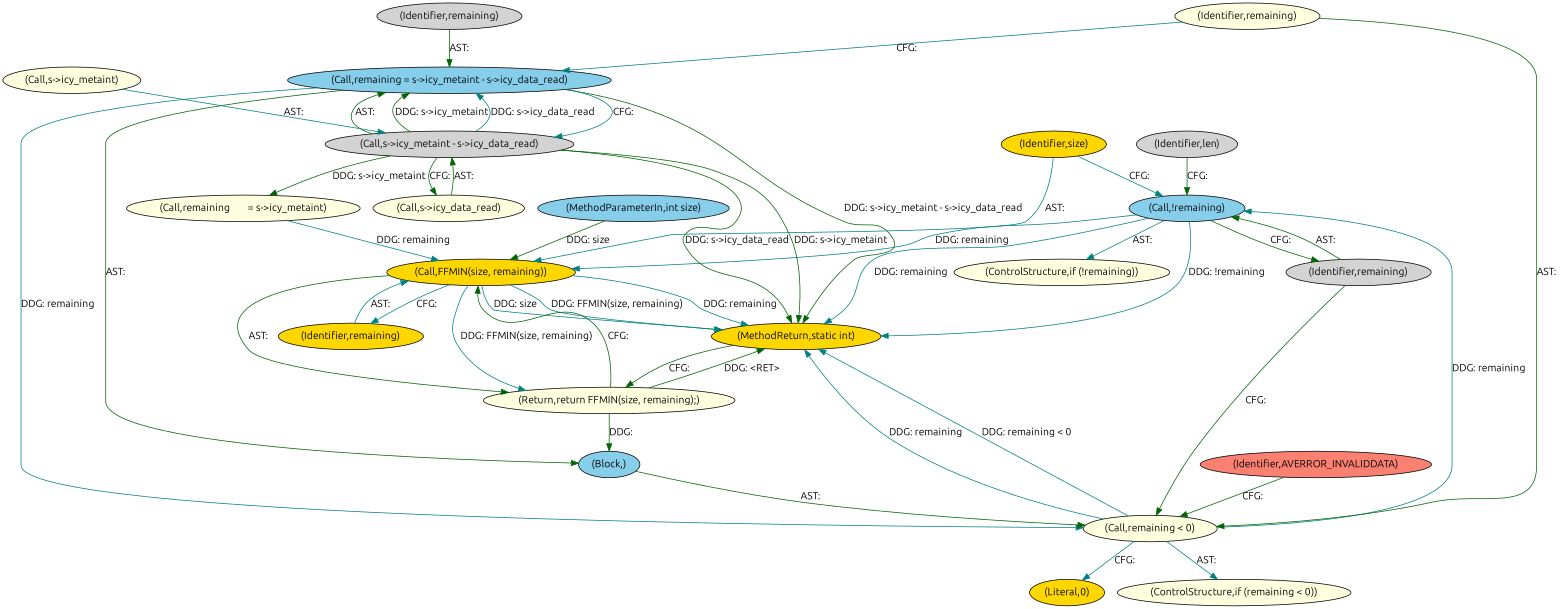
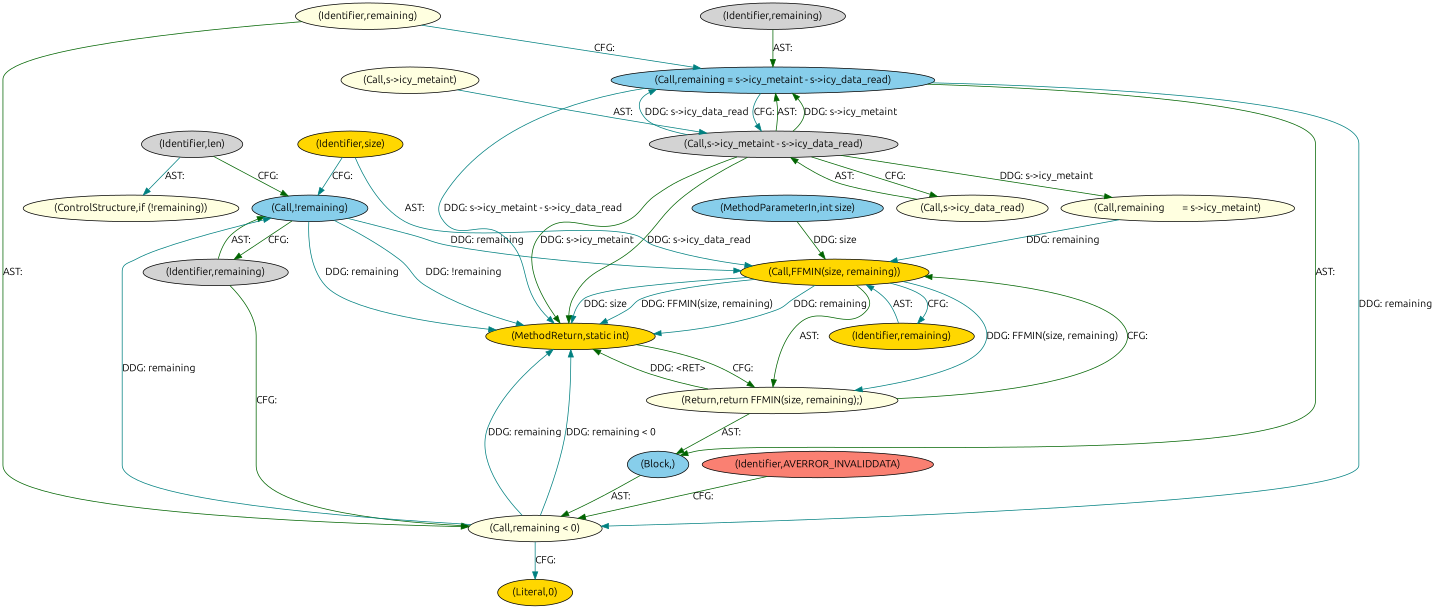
  digraph {
    fontname=Ubuntu
    node [fillcolor=lightyellow fontname=Ubuntu style=filled]
    edge [color=teal fontname=Ubuntu]
    n1 [fillcolor=skyblue label="(Call,!remaining)"]
    n2 [fillcolor=gold label="(Call,FFMIN(size, remaining))"]
    n3 [fillcolor=gold label="(MethodReturn,static int)"]
    n4 [label="(ControlStructure,if (!remaining))"]
    n5 [fillcolor=lightgrey label="(Identifier,remaining)"]
    n6 [label="(Return,return FFMIN(size, remaining);)"]
    n7 [fillcolor=gold label="(Identifier,remaining)"]
    n8 [label="(Call,remaining < 0)"]
    n9 [fillcolor=gold label="(Literal,0)"]
-   n10 [label="(ControlStructure,if (remaining < 0))"]
    n11 [fillcolor=skyblue label="(Call,remaining = s->icy_metaint - s->icy_data_read)"]
    n12 [fillcolor=lightgrey label="(Call,s->icy_metaint - s->icy_data_read)"]
    n13 [fillcolor=skyblue label="(Block,)"]
    n14 [label="(Call,remaining        = s->icy_metaint)"]
    n15 [label="(Call,s->icy_data_read)"]
    n16 [fillcolor=lightgrey label="(Identifier,remaining)"]
    n17 [fillcolor=skyblue label="(MethodParameterIn,int size)"]
    n18 [label="(Call,s->icy_metaint)"]
    n19 [fillcolor=salmon label="(Identifier,AVERROR_INVALIDDATA)"]
    n20 [label="(Identifier,remaining)"]
    n21 [fillcolor=gold label="(Identifier,size)"]
    n22 [fillcolor=lightgrey label="(Identifier,len)"]
    n1 -> n2 [label="DDG: remaining"]
    n1 -> n3 [label="DDG: remaining"]
    n1 -> n3 [label="DDG: !remaining"]
-   n1 -> n4 [label="AST: "]
+   n22 -> n4 [label="AST: "]
    n1 -> n5 [color=darkgreen label="CFG: "]
    n2 -> n3 [label="DDG: remaining"]
    n2 -> n3 [label="DDG: size"]
    n2 -> n3 [label="DDG: FFMIN(size, remaining)"]
    n2 -> n6 [color=darkgreen label="AST: "]
    n2 -> n6 [label="DDG: FFMIN(size, remaining)"]
    n2 -> n7 [label="CFG: "]
    n3 -> n6 [color=darkgreen label="CFG: "]
    n5 -> n1 [color=darkgreen label="AST: "]
    n5 -> n8 [color=darkgreen label="CFG: "]
    n6 -> n2 [color=darkgreen label="CFG: "]
    n6 -> n3 [color=darkgreen label="DDG: <RET>"]
-   n6 -> n13 [color=darkgreen label="DDG: "]
+   n6 -> n13 [color=darkgreen label="AST: "]
    n7 -> n2 [label="AST: "]
    n8 -> n1 [label="DDG: remaining"]
    n8 -> n3 [label="DDG: remaining < 0"]
    n8 -> n3 [label="DDG: remaining"]
    n8 -> n9 [label="CFG: "]
-   n8 -> n10 [label="AST: "]
-   n11 -> n3 [color=darkgreen label="DDG: s->icy_metaint - s->icy_data_read"]
+   n11 -> n3 [label="DDG: s->icy_metaint - s->icy_data_read"]
    n11 -> n8 [label="DDG: remaining"]
    n11 -> n12 [label="CFG: "]
    n11 -> n13 [color=darkgreen label="AST: "]
    n12 -> n3 [color=darkgreen label="DDG: s->icy_data_read"]
    n12 -> n3 [color=darkgreen label="DDG: s->icy_metaint"]
    n12 -> n11 [color=darkgreen label="AST: "]
    n12 -> n11 [color=darkgreen label="DDG: s->icy_metaint"]
    n12 -> n11 [label="DDG: s->icy_data_read"]
    n12 -> n14 [color=darkgreen label="DDG: s->icy_metaint"]
    n12 -> n15 [color=darkgreen label="CFG: "]
    n13 -> n8 [color=darkgreen label="AST: "]
    n14 -> n2 [label="DDG: remaining"]
    n15 -> n12 [color=darkgreen label="AST: "]
    n16 -> n11 [color=darkgreen label="AST: "]
    n17 -> n2 [color=darkgreen label="DDG: size"]
    n18 -> n12 [label="AST: "]
    n19 -> n8 [color=darkgreen label="CFG: "]
    n20 -> n8 [color=darkgreen label="AST: "]
    n20 -> n11 [label="CFG: "]
    n21 -> n1 [label="CFG: "]
    n21 -> n2 [label="AST: "]
    n22 -> n1 [color=darkgreen label="CFG: "]
  }
